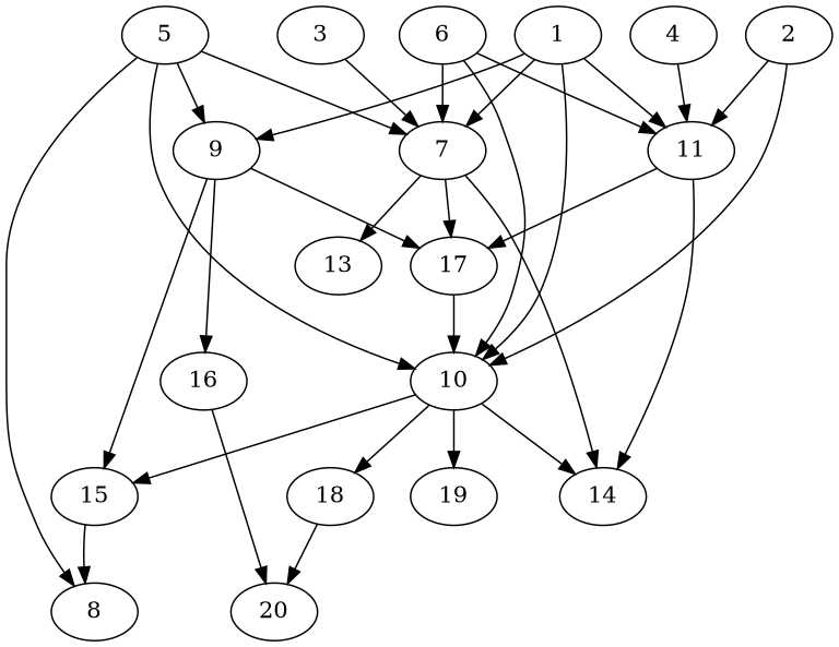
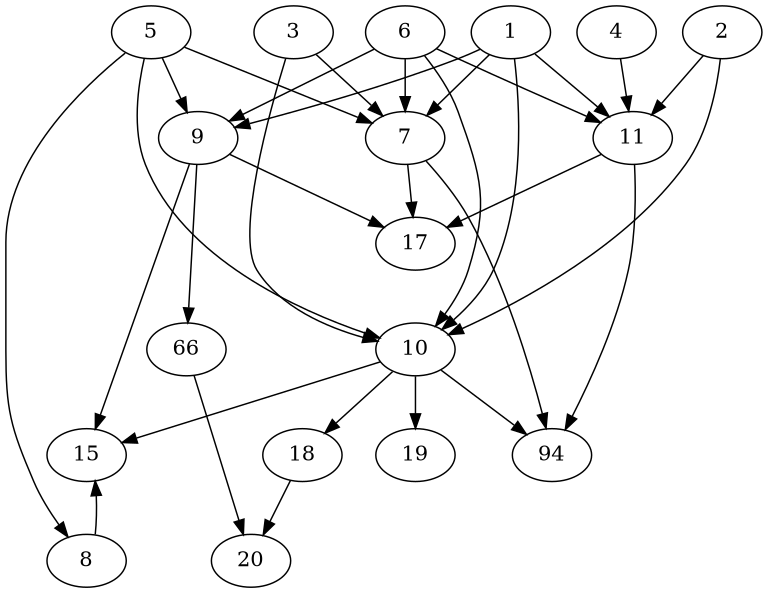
  digraph {
    node [alpha=0.07]
    1 [alpha=0.17 expect_size=17572864]
    7 [alpha=0.06 expect_size=20541440]
    9 [alpha=0.20 expect_size=23471104]
    10 [alpha=0.16 expect_size=50188288]
    11 [alpha=0.01 expect_size=16844800]
-   13 [alpha=0.19 expect_size=14599168]
-   14 [alpha=0.11 expect_size=15534080]
+   14 [alpha=0.11 expect_size=15534080 label=94]
    17 [alpha=0.09 expect_size=14635008]
    15 [alpha=0.03 expect_size=29418496]
-   16 [alpha=0.15 expect_size=45145088]
+   16 [alpha=0.15 expect_size=45145088 label=66]
    18 [alpha=0.16 expect_size=29912064]
    19 [alpha=0.14 expect_size=47588352]
    20 [alpha=0.05 expect_size=47066112]
    2 [alpha=0.02 expect_size=32074752]
    3 [alpha=0.00 expect_size=26800128]
    4 [alpha=0.06 expect_size=6765568]
    5 [expect_size=46992384]
    8 [expect_size=31735808]
    6 [expect_size=32372736]
    1 -> 7
    1 -> 9
    1 -> 10
    1 -> 11
-   7 -> 13
    7 -> 14
    7 -> 17
    9 -> 17
    9 -> 15
    9 -> 16
    10 -> 14
    10 -> 15
    10 -> 18
    10 -> 19
    11 -> 14
    11 -> 17
    16 -> 20
    18 -> 20
    2 -> 10
    2 -> 11
    3 -> 7
-   17 -> 10
+   3 -> 10
    4 -> 11
    5 -> 7
    5 -> 9
    5 -> 10
    5 -> 8
-   15 -> 8
+   8 -> 15
    6 -> 7
+   6 -> 9
    6 -> 10
    6 -> 11
  }
